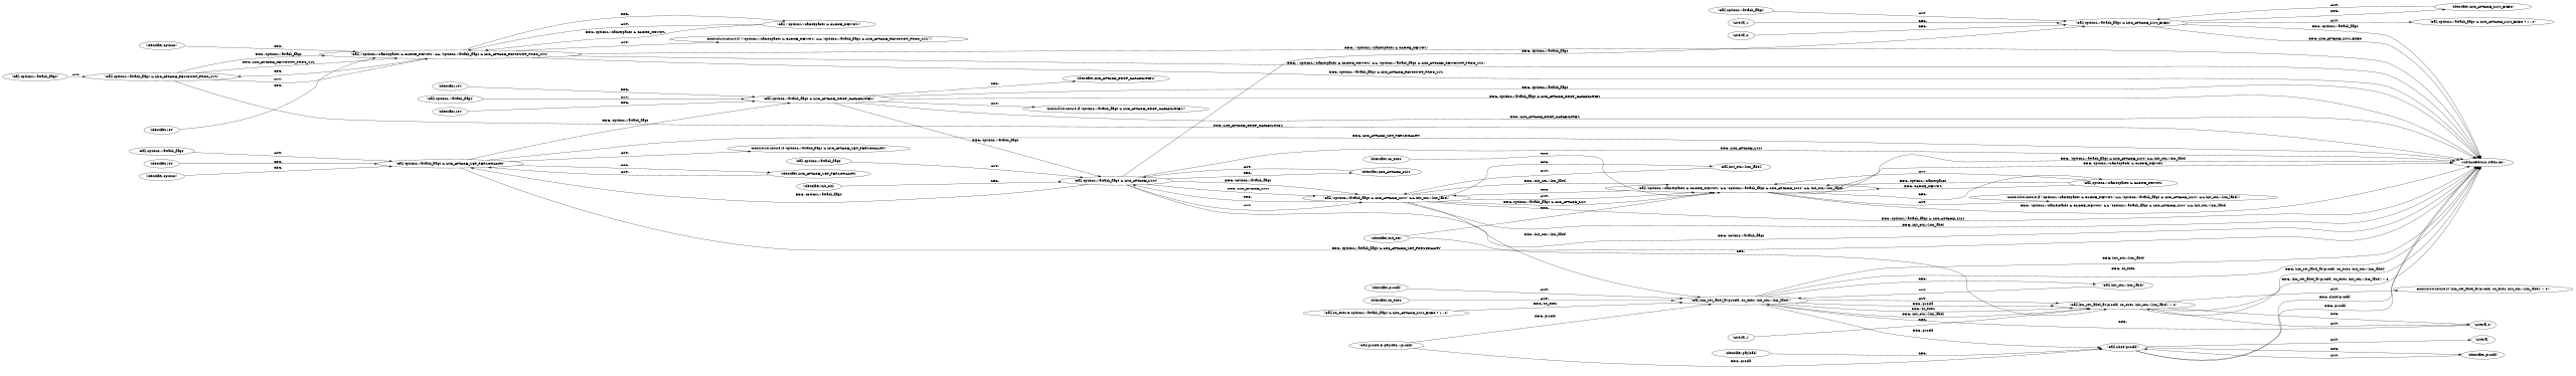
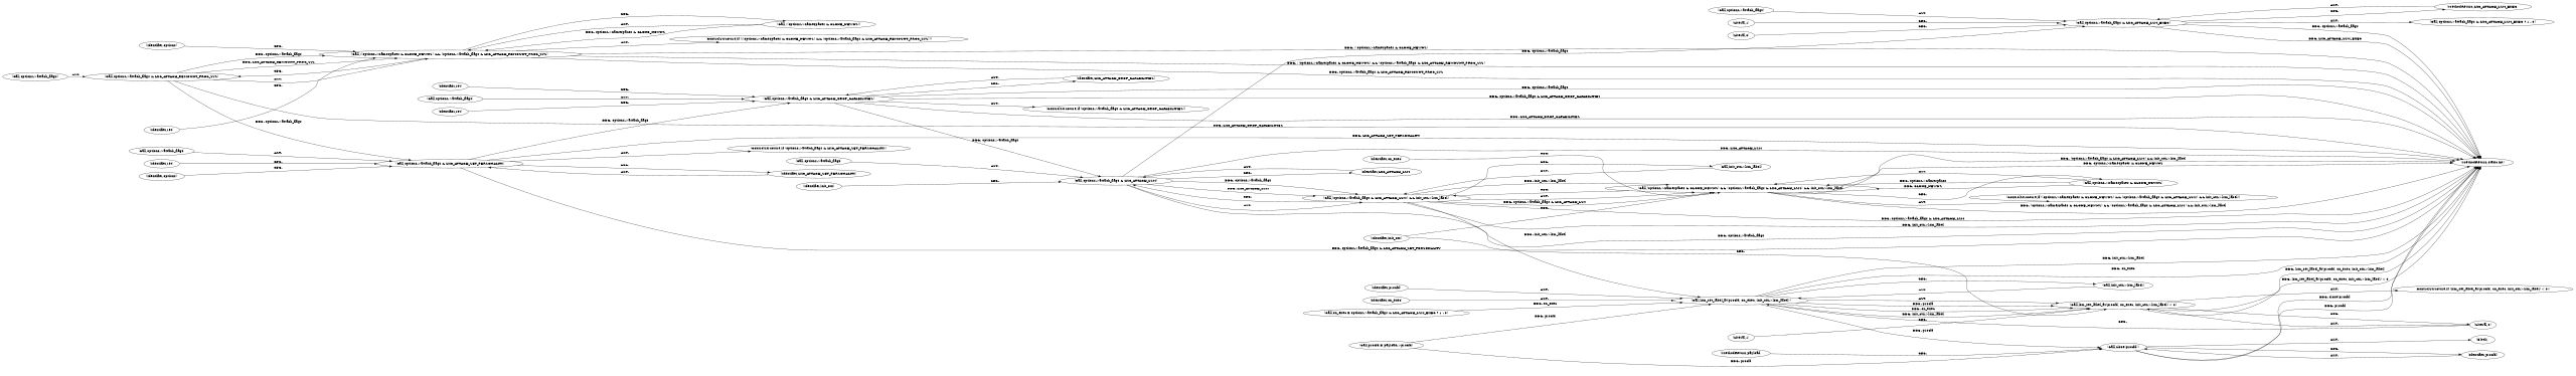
  digraph {
    rankdir=LR
    n1 [label="(Call,options->attach_flags & LXC_ATTACH_REMOUNT_PROC_SYS)"]
    n2 [label="(Call,!(options->namespaces & CLONE_NEWNS) && (options->attach_flags & LXC_ATTACH_REMOUNT_PROC_SYS))"]
    n3 [label="(Call,options->attach_flags & LXC_ATTACH_SET_PERSONALITY)"]
    n4 [label="(MethodReturn,static int)"]
    n5 [label="(Call,!(options->namespaces & CLONE_NEWNS))"]
    n6 [label="(ControlStructure,if (!(options->namespaces & CLONE_NEWNS) && (options->attach_flags & LXC_ATTACH_REMOUNT_PROC_SYS)))"]
    n7 [label="(Call,options->attach_flags & LXC_ATTACH_DROP_CAPABILITIES)"]
    n8 [label="(Identifier,LXC_ATTACH_SET_PERSONALITY)"]
    n9 [label="(ControlStructure,if (options->attach_flags & LXC_ATTACH_SET_PERSONALITY))"]
    n10 [label="(Call,options->attach_flags & LXC_ATTACH_LSM)"]
    n11 [label="(ControlStructure,if (options->attach_flags & LXC_ATTACH_DROP_CAPABILITIES))"]
    n12 [label="(Identifier,LXC_ATTACH_DROP_CAPABILITIES)"]
    n13 [label="(Call,options->attach_flags & LXC_ATTACH_LSM_EXEC)"]
    n14 [label="(Call,(options->attach_flags & LXC_ATTACH_LSM) && init_ctx->lsm_label)"]
    n15 [label="(Identifier,LXC_ATTACH_LSM)"]
    n16 [label="(Call,options->attach_flags & LXC_ATTACH_LSM_EXEC ? 1 : 0)"]
-   n17 [label="(Identifier,LXC_ATTACH_LSM_EXEC)"]
+   n17 [label="(MethodReturn,LXC_ATTACH_LSM_EXEC)"]
    n18 [label="(Call,(options->namespaces & CLONE_NEWNS) && (options->attach_flags & LXC_ATTACH_LSM) && init_ctx->lsm_label)"]
    n19 [label="(Call,lsm_set_label_at(procfd, on_exec, init_ctx->lsm_label))"]
    n20 [label="(Call,init_ctx->lsm_label)"]
    n21 [label="(Call,options->namespaces & CLONE_NEWNS)"]
    n22 [label="(ControlStructure,if ((options->namespaces & CLONE_NEWNS) && (options->attach_flags & LXC_ATTACH_LSM) && init_ctx->lsm_label))"]
    n23 [label="(Call,lsm_set_label_at(procfd, on_exec, init_ctx->lsm_label) < 0)"]
    n24 [label="(Call,close(procfd))"]
    n25 [label="(Call,init_ctx->lsm_label)"]
    n26 [label="(Literal,0)"]
    n27 [label="(ControlStructure,if (lsm_set_label_at(procfd, on_exec, init_ctx->lsm_label) < 0))"]
    n28 [label="(Identifier,procfd)"]
-   n29 [label="(Literal,)"]
+   n29 [label="(Block,)"]
    n30 [label="(Call,options->attach_flags)"]
    n31 [label="(Identifier,ret)"]
    n32 [label="(Call,options->attach_flags)"]
    n33 [label="(Literal,1)"]
    n34 [label="(Identifier,on_exec)"]
    n35 [label="(Call,options->attach_flags)"]
    n36 [label="(Identifier,options)"]
    n37 [label="(Literal,1)"]
    n38 [label="(Call,options->attach_flags)"]
-   n39 [label="(Identifier,payload)"]
+   n39 [label="(MethodReturn,payload)"]
    n40 [label="(Identifier,ret)"]
    n41 [label="(Call,options->attach_flags)"]
    n42 [label="(Identifier,ret)"]
    n43 [label="(Identifier,init_ctx)"]
    n44 [label="(Call,on_exec = options->attach_flags & LXC_ATTACH_LSM_EXEC ? 1 : 0)"]
    n45 [label="(Literal,0)"]
    n46 [label="(Identifier,init_ctx)"]
    n47 [label="(Call,procfd = payload->procfd)"]
    n48 [label="(Identifier,options)"]
    n49 [label="(Identifier,procfd)"]
    n50 [label="(Identifier,on_exec)"]
    n51 [label="(Identifier,ret)"]
    n1 -> n2 [label="AST: "]
    n1 -> n2 [label="DDG: options->attach_flags"]
    n1 -> n2 [label="DDG: LXC_ATTACH_REMOUNT_PROC_SYS"]
-   n10 -> n3 [label="DDG: options->attach_flags"]
+   n1 -> n3 [label="DDG: options->attach_flags"]
    n1 -> n4 [label="DDG: LXC_ATTACH_DROP_CAPABILITIES"]
    n2 -> n1 [label="CFG: "]
    n2 -> n4 [label="DDG: !(options->namespaces & CLONE_NEWNS)"]
    n2 -> n4 [label="DDG: !(options->namespaces & CLONE_NEWNS) && (options->attach_flags & LXC_ATTACH_REMOUNT_PROC_SYS)"]
    n2 -> n4 [label="DDG: options->attach_flags & LXC_ATTACH_REMOUNT_PROC_SYS"]
    n2 -> n5 [label="CFG: "]
    n2 -> n6 [label="AST: "]
    n3 -> n4 [label="DDG: LXC_ATTACH_SET_PERSONALITY"]
    n3 -> n4 [label="DDG: options->attach_flags & LXC_ATTACH_SET_PERSONALITY"]
    n3 -> n7 [label="DDG: options->attach_flags"]
    n3 -> n8 [label="CFG: "]
    n3 -> n9 [label="AST: "]
    n5 -> n2 [label="AST: "]
    n5 -> n2 [label="DDG: options->namespaces & CLONE_NEWNS"]
    n7 -> n4 [label="DDG: options->attach_flags"]
    n7 -> n4 [label="DDG: options->attach_flags & LXC_ATTACH_DROP_CAPABILITIES"]
    n7 -> n4 [label="DDG: LXC_ATTACH_DROP_CAPABILITIES"]
    n7 -> n10 [label="DDG: options->attach_flags"]
    n7 -> n11 [label="AST: "]
    n7 -> n12 [label="CFG: "]
    n8 -> n3 [label="AST: "]
    n10 -> n4 [label="DDG: LXC_ATTACH_LSM"]
    n10 -> n4 [label="DDG: options->attach_flags"]
    n10 -> n13 [label="DDG: options->attach_flags"]
    n10 -> n14 [label="AST: "]
    n10 -> n14 [label="DDG: options->attach_flags"]
    n10 -> n14 [label="DDG: LXC_ATTACH_LSM"]
    n10 -> n15 [label="CFG: "]
+   n12 -> n7 [label="AST: "]
    n13 -> n4 [label="DDG: options->attach_flags"]
    n13 -> n4 [label="DDG: LXC_ATTACH_LSM_EXEC"]
    n13 -> n16 [label="AST: "]
    n13 -> n17 [label="CFG: "]
    n14 -> n4 [label="DDG: options->attach_flags & LXC_ATTACH_LSM"]
    n14 -> n4 [label="DDG: init_ctx->lsm_label"]
    n14 -> n10 [label="CFG: "]
    n14 -> n18 [label="AST: "]
    n14 -> n18 [label="DDG: options->attach_flags & LXC_ATTACH_LSM"]
    n14 -> n18 [label="DDG: init_ctx->lsm_label"]
    n14 -> n19 [label="DDG: init_ctx->lsm_label"]
    n14 -> n20 [label="CFG: "]
    n15 -> n10 [label="AST: "]
    n17 -> n13 [label="AST: "]
    n18 -> n4 [label="DDG: options->namespaces & CLONE_NEWNS"]
    n18 -> n4 [label="DDG: (options->namespaces & CLONE_NEWNS) && (options->attach_flags & LXC_ATTACH_LSM) && init_ctx->lsm_label"]
    n18 -> n4 [label="DDG: (options->attach_flags & LXC_ATTACH_LSM) && init_ctx->lsm_label"]
    n18 -> n14 [label="CFG: "]
    n18 -> n21 [label="CFG: "]
    n18 -> n22 [label="AST: "]
    n19 -> n4 [label="DDG: init_ctx->lsm_label"]
    n19 -> n4 [label="DDG: on_exec"]
    n19 -> n23 [label="AST: "]
    n19 -> n23 [label="DDG: procfd"]
    n19 -> n23 [label="DDG: on_exec"]
    n19 -> n23 [label="DDG: init_ctx->lsm_label"]
    n19 -> n24 [label="DDG: procfd"]
    n19 -> n25 [label="CFG: "]
    n20 -> n14 [label="AST: "]
    n21 -> n18 [label="AST: "]
    n21 -> n18 [label="DDG: options->namespaces"]
    n21 -> n18 [label="DDG: CLONE_NEWNS"]
    n23 -> n4 [label="DDG: lsm_set_label_at(procfd, on_exec, init_ctx->lsm_label)"]
    n23 -> n4 [label="DDG: lsm_set_label_at(procfd, on_exec, init_ctx->lsm_label) < 0"]
    n23 -> n26 [label="CFG: "]
    n23 -> n27 [label="AST: "]
    n24 -> n4 [label="DDG: close(procfd)"]
    n24 -> n4 [label="DDG: procfd"]
    n24 -> n28 [label="CFG: "]
    n24 -> n29 [label="AST: "]
    n25 -> n19 [label="AST: "]
    n26 -> n19 [label="CFG: "]
    n26 -> n23 [label="AST: "]
    n28 -> n24 [label="AST: "]
    n30 -> n13 [label="AST: "]
    n31 -> n7 [label="CFG: "]
    n32 -> n10 [label="AST: "]
    n33 -> n23 [label="CFG: "]
    n34 -> n18 [label="CFG: "]
    n35 -> n1 [label="AST: "]
    n36 -> n2 [label="CFG: "]
    n37 -> n13 [label="CFG: "]
    n38 -> n3 [label="AST: "]
    n39 -> n24 [label="CFG: "]
    n40 -> n3 [label="CFG: "]
    n41 -> n7 [label="AST: "]
    n42 -> n7 [label="CFG: "]
    n43 -> n18 [label="CFG: "]
    n43 -> n23 [label="CFG: "]
    n44 -> n19 [label="DDG: on_exec"]
    n45 -> n13 [label="CFG: "]
    n46 -> n10 [label="CFG: "]
    n47 -> n19 [label="DDG: procfd"]
    n47 -> n24 [label="DDG: procfd"]
    n48 -> n3 [label="CFG: "]
    n49 -> n19 [label="AST: "]
    n50 -> n19 [label="AST: "]
    n51 -> n2 [label="CFG: "]
  }
